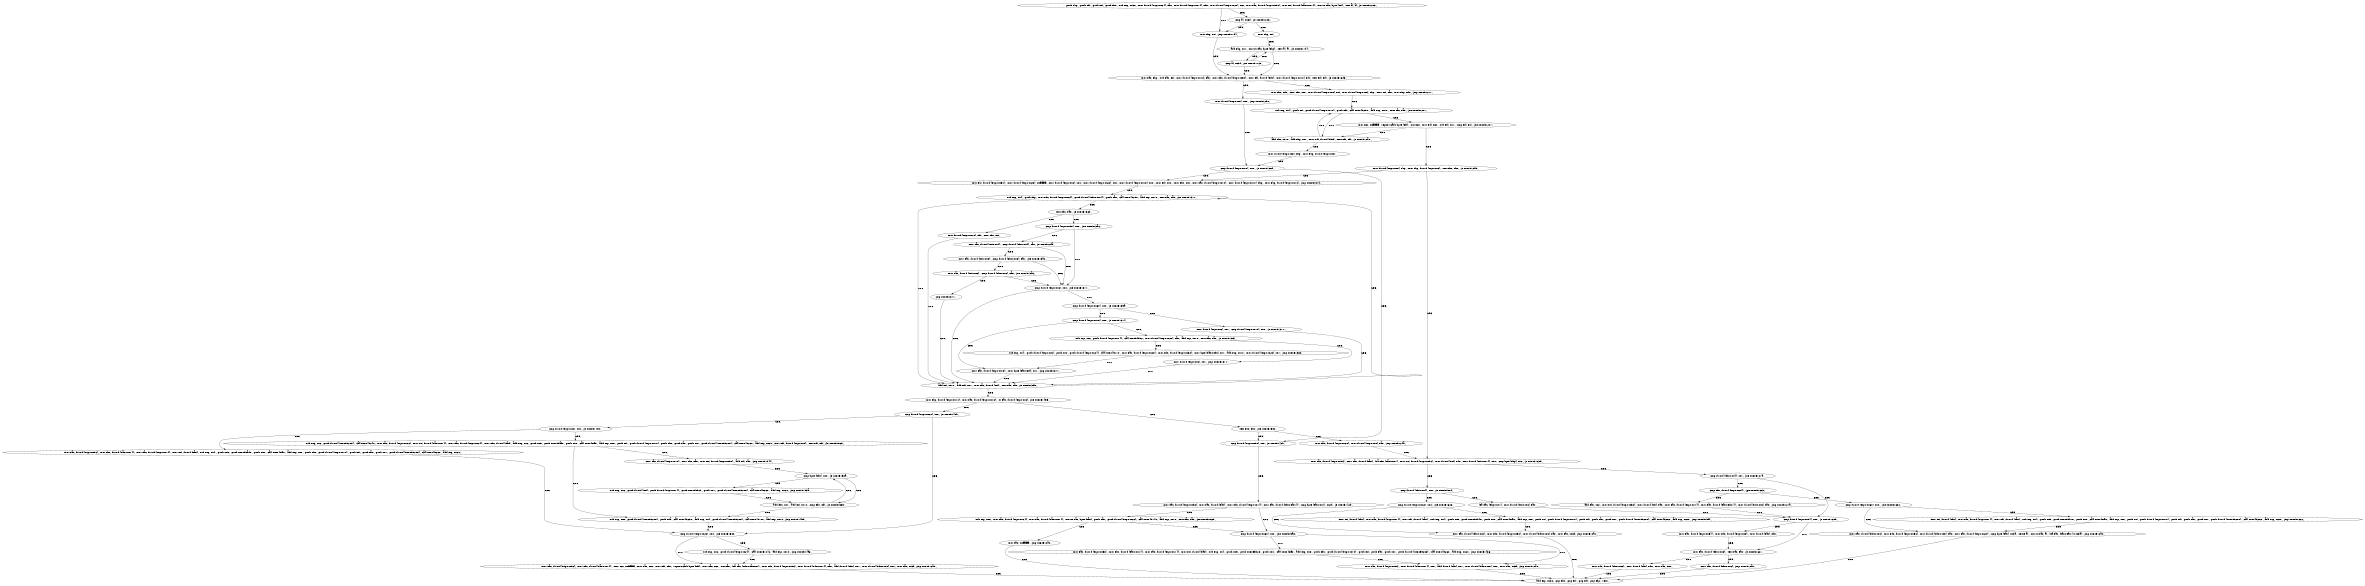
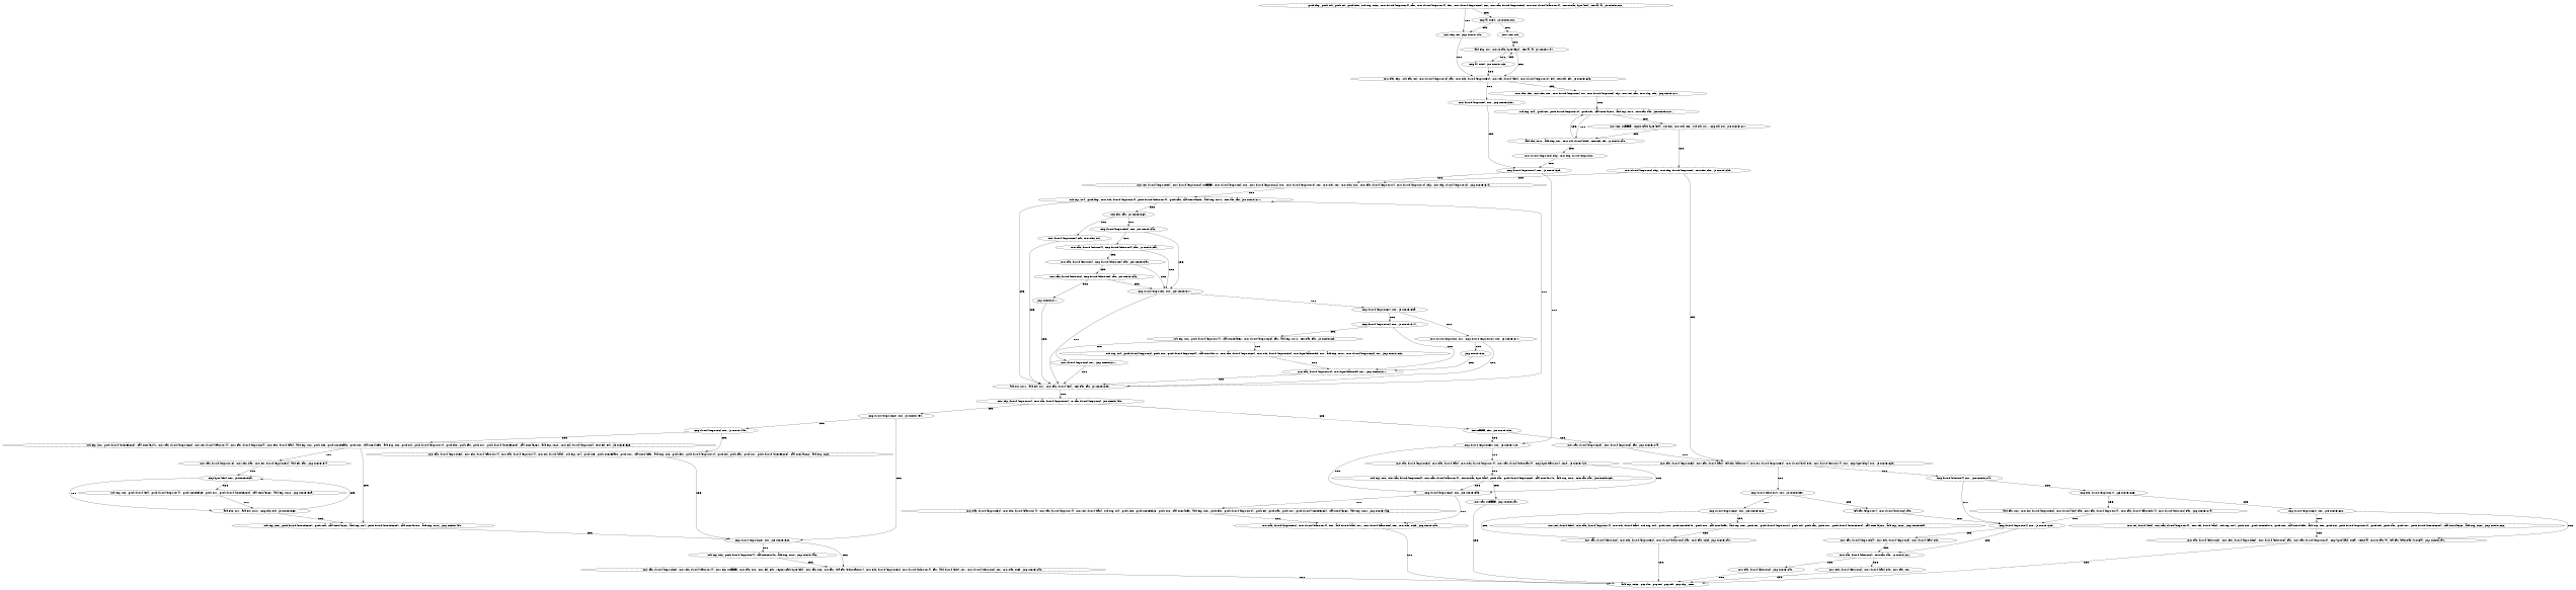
  digraph {
    n1 [label="'push ebp', 'push edi', 'push esi', 'push ebx', 'sub esp, 0x3c', 'mov dword [esp+0x24], eax', 'mov dword [esp+0x14], edx', 'mov dword [esp+0x20], ecx', 'mov eax, dword [esp+0x5c]', 'mov esi, dword [eax+0x14]', 'movzx eax, byte [esi]', 'test al, al', 'je 0x8051203', "]
-   n2 [label="'mov ebp, esi', 'jmp 0x80511d4', "]
+   n2 [label="'mov ebp, esi', 'jmp 0x80511d0',"]
    n3 [label="'cmp al, 0x3d', 'je 0x8051203', "]
    n4 [label="'mov eax, ebp', 'sub eax, esi', 'mov dword [esp+0x1c], eax', 'mov edx, dword [esp+0x50]', 'mov edi, dword [edx]', 'mov dword [esp+0x10], edi', 'test edi, edi', 'je 0x80516d3', "]
-   n5 [label="'mov ebp, esi', "]
+   n5 [label="'mov retn, esi',"]
    n6 [label="'mov dword [esp+0x8], 0x0', 'jmp 0x80512b0', "]
    n7 [label="'mov ebx, edx', 'mov edx, 0x0', 'mov dword [esp+0x8], esi', 'mov dword [esp+0xc], ebp', 'mov esi, eax', 'mov ebp, edx', 'jmp 0x8051217', "]
    n8 [label="'add ebp, 0x1', 'movzx eax, byte [ebp]', 'test al, al', 'je 0x80511d4', "]
    n9 [label="'cmp dword [esp+0x10], 0x0', 'je 0x80513ef', "]
    n10 [label="'sub esp, 0x4', 'push esi', 'push dword [esp+0x10]', 'push edi', 'call 0x8049290', 'add esp, 0x10', 'test eax, eax', 'jne 0x8051207', "]
    n11 [label="'cmp al, 0x3d', 'jne 0x80511c5', "]
    n12 [label="'cmp dword [esp+0x58], 0x0', 'je 0x805142b', "]
    n13 [label="'mov esi, dword [esp+0x50]', 'mov dword [esp+0x28], 0xffffffff', 'mov dword [esp+0xc], 0x0', 'mov dword [esp+0x2c], 0x0', 'mov dword [esp+0x18], 0x0', 'mov edi, 0x0', 'mov ebx, 0x0', 'mov eax, dword [esp+0x10]', 'mov dword [esp+0x10], ebp', 'mov ebp, dword [esp+0x1c]', 'jmp 0x805137d', "]
    n14 [label="'add ebx, 0x10', 'add ebp, 0x1', 'mov edi, dword [ebx]', 'test edi, edi', 'je 0x80512a8', "]
    n15 [label="'mov ecx, 0xffffffff', 'repne scasb byte [edi]', 'not ecx', 'mov edi, ecx', 'sub edi, 0x1', 'cmp edi, esi', 'jne 0x8051207', "]
    n16 [label="'cmp dword [esp+0x60], 0x0', 'jne 0x80515a3', "]
    n17 [label="'mov eax, dword [esp+0x5c]', 'mov eax, dword [eax]', 'mov edx, dword [esp+0x14]', 'mov eax, dword [edx+eax*4]', 'cmp byte [eax+0x1], 0x2d', 'je 0x805142b', "]
    n18 [label="'sub esp, 0x4', 'push ebp', 'mov edx, dword [esp+0x64]', 'push dword [edx+0x14]', 'push eax', 'call 0x8049290', 'add esp, 0x10', 'test eax, eax', 'jne 0x8051371', "]
    n19 [label="'mov dword [esp+0x8], ebp', 'mov ebp, dword [esp+0xc]', "]
    n20 [label="'mov dword [esp+0x8], ebp', 'mov ebp, dword [esp+0xc]', 'test ebx, ebx', 'je 0x80512bb', "]
    n21 [label="'mov eax, dword [esp+0x5c]', 'mov ebx, dword [eax+0x14]', 'mov eax, dword [esp+0x14]', 'mov esi, dword [eax]', 'sub esp, 0x4', 'push 0x5', 'push 0x8055b28', 'push 0x0', 'call 0x8048ff0', 'add esp, 0x8', 'push ebx', 'push dword [esp+0x70]', 'push esi', 'push eax', 'push 0x1', 'push dword [0x8059288]', 'call 0x8049260', 'add esp, 0x20', 'jmp 0x8051436', "]
    n22 [label="'mov eax, dword [esp+0x5c]', 'mov dword [eax+0x14], 0x0', 'add dword [eax], 0x1', 'mov dword [eax+0x8], 0x0', 'mov eax, 0x3f', 'jmp 0x80512a0', "]
    n23 [label="'sub esp, 0x8', 'mov eax, dword [esp+0x64]', 'mov eax, dword [eax+0x14]', 'movsx eax, byte [eax]', 'push eax', 'push dword [esp+0x2c]', 'call 0x8049140', 'add esp, 0x10', 'test eax, eax', 'jne 0x80516c9', "]
    n24 [label="'add esi, 0x10', 'add edi, 0x1', 'mov eax, dword [esi]', 'test eax, eax', 'je 0x80513d9', "]
    n25 [label="'test ebx, eax', 'je 0x805136b',"]
    n26 [label="'mov eax, dword [esp+0x5c]', 'mov eax, dword [eax]', 'lea edx, [eax+0x1]', 'mov esi, dword [esp+0x5c]', 'mov dword [esi], edx', 'mov dword [esi+0x14], 0x0', 'cmp byte [ebp], 0x0', 'je 0x805163d', "]
    n27 [label="'add esp, 0x3c', 'pop ebx', 'pop esi', 'pop edi', 'pop ebp', 'retn', "]
-   n28 [label="'mov eax, 0xffffffff', 'jmp 0x60512a0',"]
+   n28 [label="'mov eax, 0xffffffff', 'jmp 0x80512a0', "]
    n29 [label="'mov ebp, dword [esp+0x10]', 'mov eax, dword [esp+0x18]', 'or eax, dword [esp+0xc]', 'jne 0x8051455', "]
    n30 [label="'mov dword [esp+0x28], edi', 'mov ebx, esi', "]
    n31 [label="'cmp dword [esp+0x58], 0x0', 'jne 0x80513ac', "]
    n32 [label="'cmp dword [ebx+0x4], 0x1', 'jne 0x805127a', "]
    n33 [label="'cmp dword [ebx+0x4], 0x0', 'je 0x80515ed', "]
    n34 [label="'cmp dword [esp+0x60], 0x0', 'je 0x805149b', "]
-   n35 [label="'test ebx, ebx', 'jne 0x80515e0', "]
+   n35 [label="'test xffffffff, ebx', 'jne 0x80515e0',"]
    n36 [label="'cmp dword [esp+0xc], 0x0', 'jne 0x8051371', "]
    n37 [label="'mov eax, dword [esi+0x4]', 'cmp dword [ebx+0x4], eax', 'je 0x80512fa', "]
    n38 [label="'cmp dword [esp+0x54], 0x0', 'je 0x805128b', "]
    n39 [label="'cmp edx, dword [esp+0x24]', 'jge 0x8051665', "]
    n40 [label="'cmp dword [esp+0x60], 0x0', 'jne 0x8051608', "]
    n41 [label="'lea eax, [ebp+0x1]', 'mov dword [esi+0xc], eax', "]
    n42 [label="'cmp dword [esp+0x2c], 0x0', 'jne 0x805158f', "]
    n43 [label="'cmp dword [esp+0xc], 0x0', 'je 0x80514de', "]
    n44 [label="'mov eax, dword [esp+0x28]', 'mov dword [esp+0x8], eax', 'jmp 0x805124a', "]
    n45 [label="'cmp dword [esp+0x60], 0x0', 'je 0x805135a', "]
    n46 [label="'mov eax, dword [esi+0x8]', 'cmp dword [ebx+0x8], eax', 'jne 0x80513ac', "]
    n47 [label="'mov eax, dword [ebx+0x8]', 'test eax, eax', 'je 0x80516c1', "]
    n48 [label="'mov eax, dword [esp+0x54]', 'mov edx, dword [esp+0x8]', 'mov dword [eax], edx', "]
    n49 [label="'cmp dword [esp+0x60], 0x0', 'jne 0x805168c', "]
    n50 [label="'add eax, 0x2', 'mov esi, dword [esp+0x5c]', 'mov dword [esi], eax', 'mov eax, dword [esp+0x14]', 'mov eax, dword [eax+edx*4]', 'mov dword [esi+0xc], eax', 'jmp 0x805127a', "]
    n51 [label="'mov esi, dword [ebx]', 'mov eax, dword [esp+0x14]', 'mov edi, dword [eax]', 'sub esp, 0x4', 'push 0x5', 'push 0x8055b48', 'push 0x0', 'call 0x8048ff0', 'add esp, 0x8', 'push esi', 'push dword [esp+0x70]', 'push edi', 'push eax', 'push 0x1', 'push dword [0x8059288]', 'call 0x8049260', 'add esp, 0x20', 'jmp 0x80515f4', "]
    n52 [label="'mov eax, dword [ebx+0xc]', 'mov edx, dword [esp+0x5c]', 'mov dword [edx+0x8], eax', 'mov eax, 0x3f', 'jmp 0x80512a0', "]
    n53 [label="'sub esp, 0xc', 'push dword [esp+0x24]', 'call 0x805104c', 'add esp, 0x10', 'jmp 0x80514a6', "]
    n54 [label="'mov eax, dword [esp+0x5c]', 'mov edx, dword [eax+0x14]', 'mov ecx, 0xffffffff', 'mov eax, 0x0', 'mov edi, edx', 'repne scasb byte [edi]', 'mov eax, ecx', 'not eax', 'lea eax, [edx+eax-0x1]', 'mov edx, dword [esp+0x5c]', 'mov dword [edx+0x14], eax', 'add dword [edx], 0x1', 'mov dword [edx+0x8], 0x0', 'mov eax, 0x3f', 'jmp 0x80512a0', "]
    n55 [label="'sub esp, 0xc', 'push dword [0x8059288]', 'call 0x8049240', 'mov eax, dword [esp+0x6c]', 'mov esi, dword [eax+0x14]', 'mov eax, dword [esp+0x24]', 'mov ebx, dword [eax]', 'add esp, 0xc', 'push 0x5', 'push 0x8055af8', 'push 0x0', 'call 0x8048ff0', 'add esp, 0x8', 'push esi', 'push dword [esp+0x70]', 'push ebx', 'push eax', 'push 0x1', 'push dword [0x8059288]', 'call 0x8049260', 'add esp, 0x20', 'mov edi, dword [esp+0x8]', 'test edi, edi', 'jle 0x8051569', "]
    n56 [label="'mov eax, dword [esp+0x5c]', 'mov ebx, dword [eax+0x14]', 'mov eax, dword [esp+0x14]', 'mov esi, dword [eax]', 'sub esp, 0x4', 'push 0x5', 'push 0x8055ad8', 'push 0x0', 'call 0x8048ff0', 'add esp, 0x8', 'push ebx', 'push dword [esp+0x70]', 'push esi', 'push eax', 'push 0x1', 'push dword [0x8059288]', 'call 0x8049260', 'add esp, 0x20', "]
    n57 [label="'mov dword [esp+0xc], 0x1', 'cmp dword [esp+0x18], 0x0', 'je 0x8051371', "]
    n58 [label="'cmp dword [esp+0x18], 0x0', 'je 0x8051314', "]
    n59 [label="'mov eax, dword [esi+0xc]', 'cmp dword [ebx+0xc], eax', 'jne 0x80513ac', "]
    n60 [label="'mov eax, dword [ebx+0xc]', 'jmp 0x80512a0', "]
    n61 [label="'mov edx, dword [ebx+0xc]', 'mov dword [eax], edx', 'mov eax, 0x0', "]
    n62 [label="'mov esi, dword [ebx]', 'mov eax, dword [esp+0x14]', 'mov edi, dword [eax]', 'sub esp, 0x4', 'push 0x5', 'push 0x8055b78', 'push 0x0', 'call 0x8048ff0', 'add esp, 0x8', 'push esi', 'push dword [esp+0x70]', 'push edi', 'push eax', 'push 0x1', 'push dword [0x8059288]', 'call 0x8049260', 'add esp, 0x20', 'jmp 0x805166c', "]
    n63 [label="'mov eax, dword [ebx+0xc]', 'mov edx, dword [esp+0x5c]', 'mov dword [edx+0x8], eax', 'mov eax, dword [esp+0x20]', 'cmp byte [eax], 0x3a', 'setne al', 'movzx eax, al', 'lea eax, [eax+eax*4+0x3a]', 'jmp 0x80512a0', "]
    n64 [label="'sub esp, 0x8', 'push dword [0x8059288]', 'push 0xa', 'call 0x8049230', 'add esp, 0x4', 'push dword [0x8059288]', 'call 0x8049180', 'add esp, 0x10', 'jmp 0x805149b', "]
    n65 [label="'mov eax, dword [esp+0x18]', 'mov ebx, eax', 'mov esi, dword [esp+0x50]', 'add edi, eax', 'jmp 0x8051544', "]
+   n66 [label="'jmp 0x80513c5', "]
    n67 [label="'sub esp, 0xc', 'push dword [esp+0x14]', 'call 0x8054552', 'mov dword [esp+0x28], eax', 'add esp, 0x10', 'test eax, eax', 'je 0x80513cf', "]
    n68 [label="'mov eax, dword [esp+0x18]', 'mov byte [eax+edi], 0x1', 'jmp 0x8051371', "]
    n69 [label="'jmp 0x8051371', "]
    n70 [label="'cmp byte [ebx], 0x0', 'je 0x805153a', "]
    n71 [label="'mov dword [esp+0xc], 0x1', 'jmp 0x8051371', "]
    n72 [label="'sub esp, 0x4', 'push dword [esp+0xc]', 'push 0x0', 'push dword [esp+0x24]', 'call 0x8049170', 'mov eax, dword [esp+0x28]', 'mov edx, dword [esp+0x38]', 'mov byte [eax+edx], 0x1', 'add esp, 0x10', 'mov dword [esp+0x2c], 0x1', 'jmp 0x80513c5', "]
    n73 [label="'add ebx, 0x1', 'add esi, 0x10', 'cmp ebx, edi', 'je 0x8051569', "]
    n74 [label="'sub esp, 0xc', 'push dword [esi]', 'push dword [esp+0x74]', 'push 0x8055bc9', 'push 0x1', 'push dword [0x8059288]', 'call 0x8049260', 'add esp, 0x20', 'jmp 0x805153a', "]
    n1 -> n2 [label=CFG]
    n1 -> n3 [label=CFG]
    n2 -> n4 [label=CFG]
    n3 -> n2 [label=CFG]
    n3 -> n5 [label=CFG]
    n4 -> n6 [label=CFG]
    n4 -> n7 [label=CFG]
    n5 -> n8 [label=CFG]
    n6 -> n9 [label=CFG]
    n7 -> n10 [label=CFG]
    n8 -> n4 [label=CFG]
    n8 -> n11 [label=CFG]
    n9 -> n12 [label=CFG]
    n9 -> n13 [label=CFG]
    n10 -> n14 [label=CFG]
    n10 -> n15 [label=CFG]
    n11 -> n4 [label=CFG]
    n11 -> n8 [label=CFG]
+   n12 -> n16 [label=CFG]
    n12 -> n17 [label=CFG]
    n13 -> n18 [label=CFG]
    n14 -> n10 [label=CFG]
    n14 -> n19 [label=CFG]
    n15 -> n14 [label=CFG]
    n15 -> n20 [label=CFG]
    n16 -> n21 [label=CFG]
    n16 -> n22 [label=CFG]
    n17 -> n16 [label=CFG]
    n17 -> n23 [label=CFG]
    n18 -> n24 [label=CFG]
    n18 -> n25 [label=CFG]
    n19 -> n9 [label=CFG]
    n20 -> n13 [label=CFG]
    n20 -> n26 [label=CFG]
    n21 -> n22 [label=CFG]
    n22 -> n27 [label=CFG]
    n23 -> n16 [label=CFG]
    n23 -> n28 [label=CFG]
    n24 -> n18 [label=CFG]
    n24 -> n29 [label=CFG]
    n25 -> n30 [label=CFG]
    n25 -> n31 [label=CFG]
    n26 -> n32 [label=CFG]
    n26 -> n33 [label=CFG]
    n28 -> n27 [label=CFG]
    n29 -> n34 [label=CFG]
    n29 -> n35 [label=CFG]
    n30 -> n24 [label=CFG]
    n31 -> n36 [label=CFG]
    n31 -> n37 [label=CFG]
    n32 -> n38 [label=CFG]
    n32 -> n39 [label=CFG]
    n33 -> n40 [label=CFG]
    n33 -> n41 [label=CFG]
    n34 -> n42 [label=CFG]
    n34 -> n43 [label=CFG]
    n35 -> n12 [label=CFG]
    n35 -> n44 [label=CFG]
    n36 -> n24 [label=CFG]
    n36 -> n45 [label=CFG]
    n37 -> n36 [label=CFG]
    n37 -> n46 [label=CFG]
    n38 -> n47 [label=CFG]
    n38 -> n48 [label=CFG]
    n39 -> n49 [label=CFG]
    n39 -> n50 [label=CFG]
    n40 -> n51 [label=CFG]
    n40 -> n52 [label=CFG]
    n41 -> n38 [label=CFG]
    n42 -> n53 [label=CFG]
    n42 -> n54 [label=CFG]
    n43 -> n55 [label=CFG]
    n43 -> n56 [label=CFG]
    n44 -> n26 [label=CFG]
    n45 -> n57 [label=CFG]
    n45 -> n58 [label=CFG]
    n46 -> n36 [label=CFG]
    n46 -> n59 [label=CFG]
    n47 -> n60 [label=CFG]
    n47 -> n61 [label=CFG]
    n48 -> n47 [label=CFG]
    n49 -> n62 [label=CFG]
    n49 -> n63 [label=CFG]
    n50 -> n38 [label=CFG]
    n51 -> n52 [label=CFG]
    n52 -> n27 [label=CFG]
    n53 -> n54 [label=CFG]
    n54 -> n27 [label=CFG]
    n55 -> n64 [label=CFG]
    n55 -> n65 [label=CFG]
    n56 -> n42 [label=CFG]
    n57 -> n24 [label=CFG]
+   n57 -> n66 [label=CFG]
    n58 -> n67 [label=CFG]
    n58 -> n68 [label=CFG]
    n59 -> n36 [label=CFG]
    n59 -> n69 [label=CFG]
    n60 -> n27 [label=CFG]
    n61 -> n27 [label=CFG]
    n62 -> n63 [label=CFG]
    n63 -> n27 [label=CFG]
    n64 -> n42 [label=CFG]
    n65 -> n70 [label=CFG]
+   n66 -> n68 [label=CFG]
    n67 -> n71 [label=CFG]
    n67 -> n72 [label=CFG]
    n68 -> n24 [label=CFG]
    n69 -> n24 [label=CFG]
    n70 -> n73 [label=CFG]
    n70 -> n74 [label=CFG]
    n71 -> n24 [label=CFG]
    n72 -> n68 [label=CFG]
    n73 -> n64 [label=CFG]
    n73 -> n70 [label=CFG]
    n74 -> n73 [label=CFG]
  }
